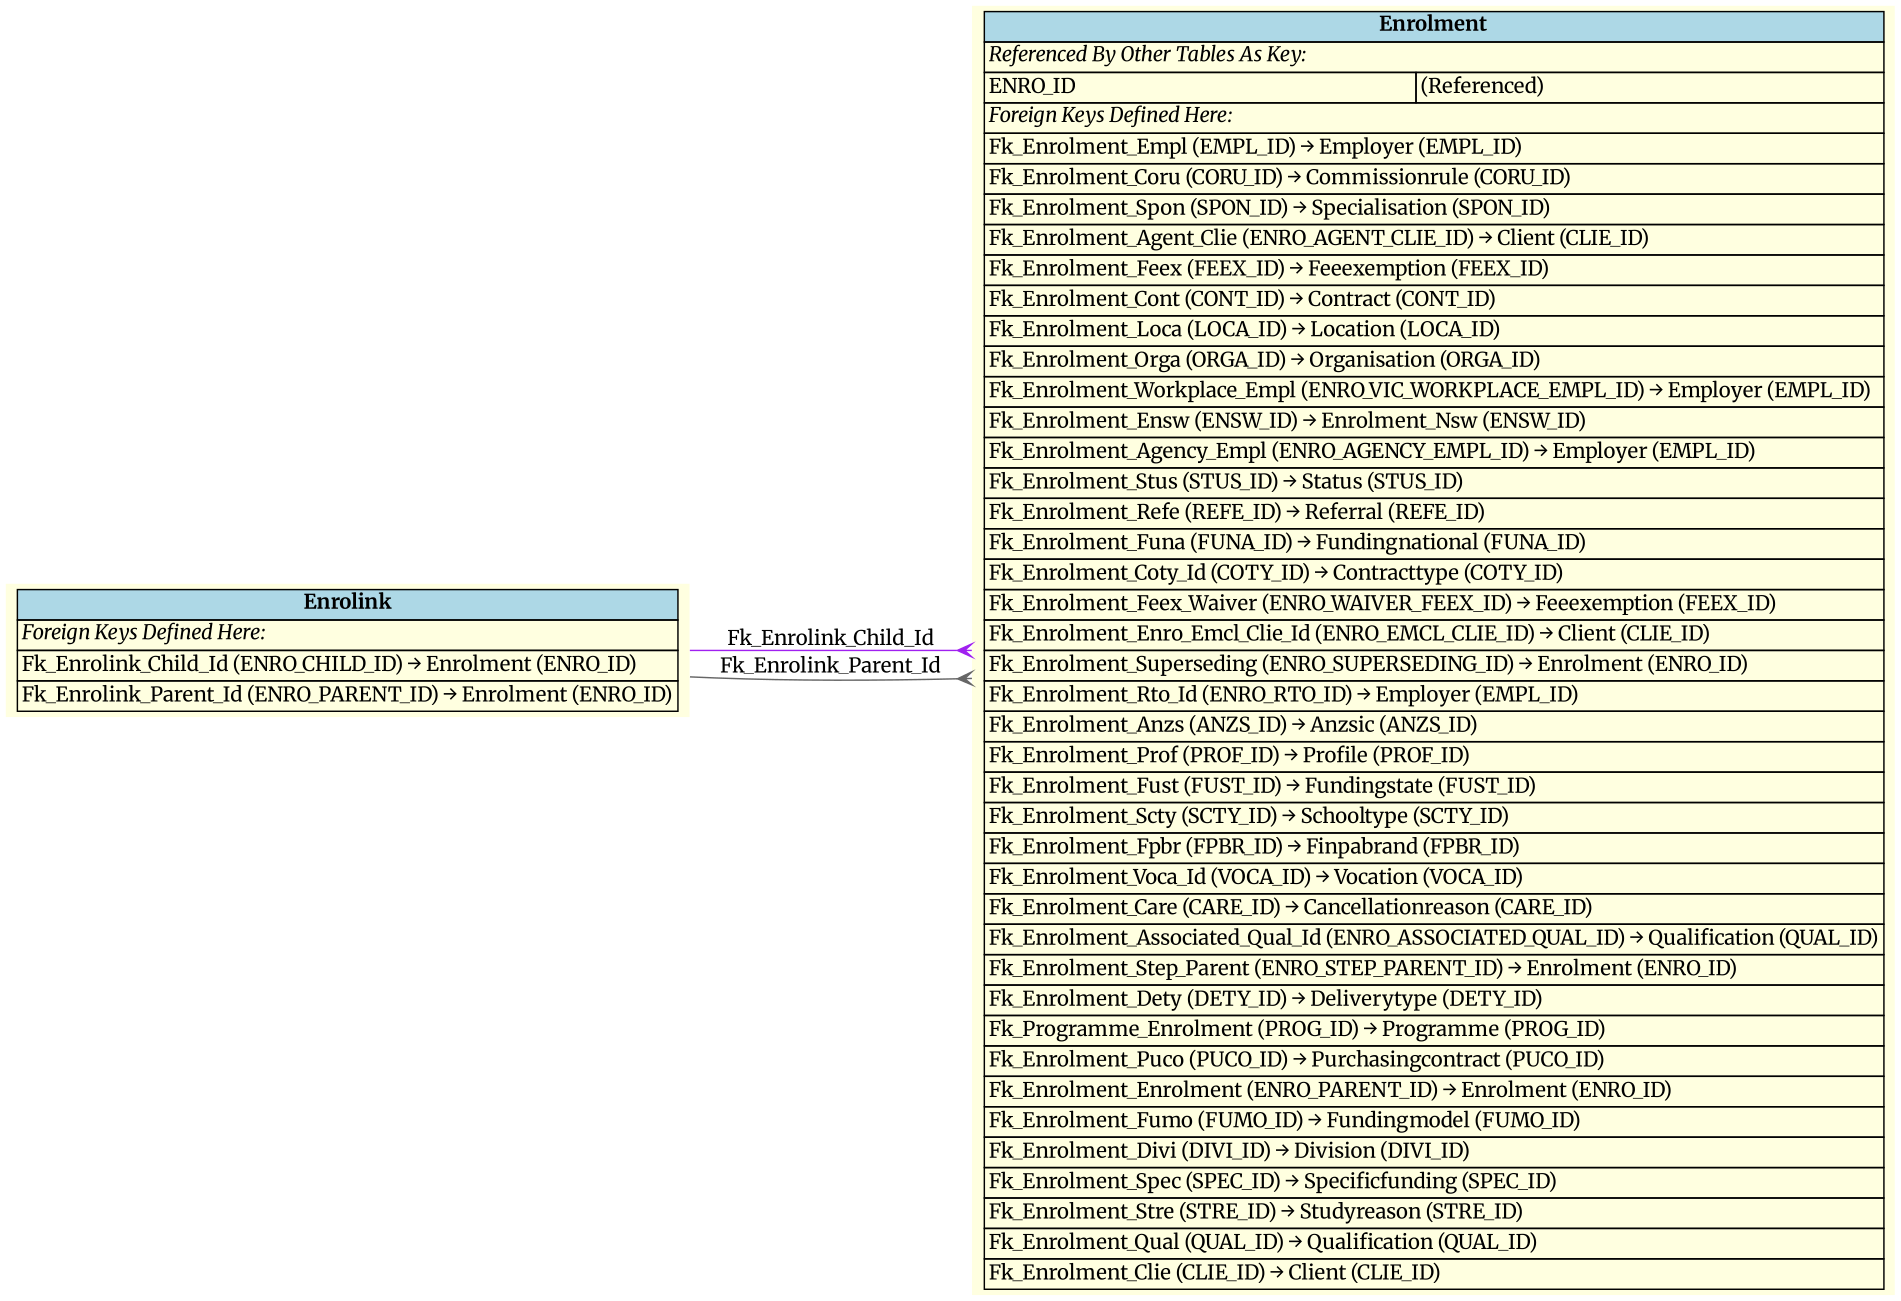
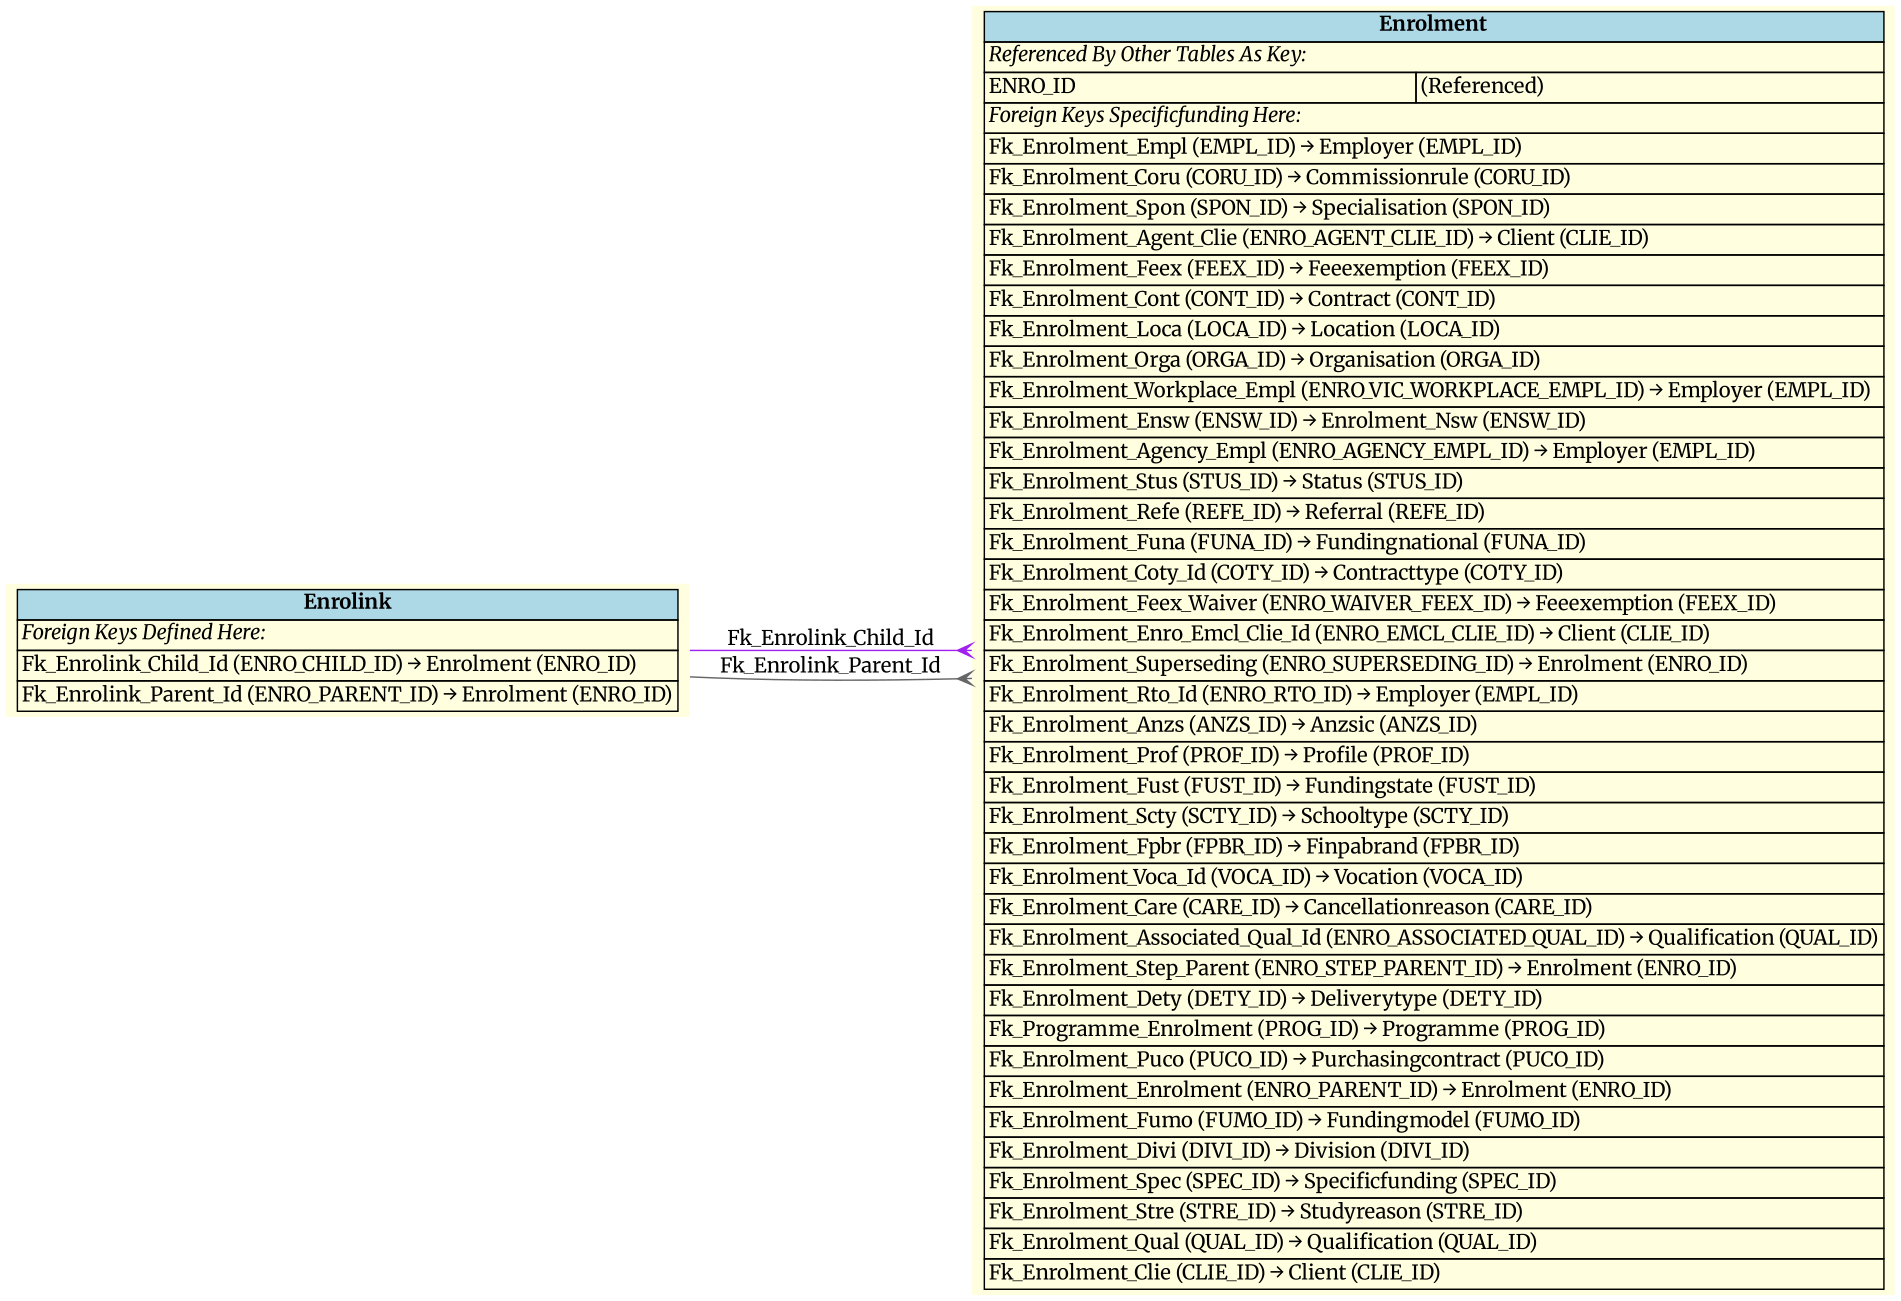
  digraph {
    rankdir=LR
    fontname=Merriweather
    node [fillcolor=lightyellow shape=plaintext style=filled fontname=Merriweather]
    edge [arrowhead=crow arrowtail=none dir=both labelfontsize=10 fontname=Merriweather]
    n1 [label=<     <TABLE BORDER="0" CELLBORDER="1" CELLSPACING="0" BGCOLOR="lightyellow">       <TR><TD COLSPAN="2" BGCOLOR="lightblue"><B>Enrolink</B></TD></TR>       <TR><TD COLSPAN="2" ALIGN="LEFT"><I>Foreign Keys Defined Here:</I></TD></TR>       <TR><TD ALIGN="LEFT" COLSPAN="2">Fk_Enrolink_Child_Id (ENRO_CHILD_ID) &rarr; Enrolment (ENRO_ID)</TD></TR>       <TR><TD ALIGN="LEFT" COLSPAN="2">Fk_Enrolink_Parent_Id (ENRO_PARENT_ID) &rarr; Enrolment (ENRO_ID)</TD></TR>     </TABLE>     >]
-   n2 [label=<     <TABLE BORDER="0" CELLBORDER="1" CELLSPACING="0" BGCOLOR="lightyellow">       <TR><TD COLSPAN="2" BGCOLOR="lightblue"><B>Enrolment</B></TD></TR>       <TR><TD COLSPAN="2" ALIGN="LEFT"><I>Referenced By Other Tables As Key:</I></TD></TR>       <TR><TD ALIGN="LEFT">ENRO_ID</TD><TD ALIGN="LEFT">(Referenced)</TD></TR>       <TR><TD COLSPAN="2" ALIGN="LEFT"><I>Foreign Keys Defined Here:</I></TD></TR>       <TR><TD ALIGN="LEFT" COLSPAN="2">Fk_Enrolment_Empl (EMPL_ID) &rarr; Employer (EMPL_ID)</TD></TR>       <TR><TD ALIGN="LEFT" COLSPAN="2">Fk_Enrolment_Coru (CORU_ID) &rarr; Commissionrule (CORU_ID)</TD></TR>       <TR><TD ALIGN="LEFT" COLSPAN="2">Fk_Enrolment_Spon (SPON_ID) &rarr; Specialisation (SPON_ID)</TD></TR>       <TR><TD ALIGN="LEFT" COLSPAN="2">Fk_Enrolment_Agent_Clie (ENRO_AGENT_CLIE_ID) &rarr; Client (CLIE_ID)</TD></TR>       <TR><TD ALIGN="LEFT" COLSPAN="2">Fk_Enrolment_Feex (FEEX_ID) &rarr; Feeexemption (FEEX_ID)</TD></TR>       <TR><TD ALIGN="LEFT" COLSPAN="2">Fk_Enrolment_Cont (CONT_ID) &rarr; Contract (CONT_ID)</TD></TR>       <TR><TD ALIGN="LEFT" COLSPAN="2">Fk_Enrolment_Loca (LOCA_ID) &rarr; Location (LOCA_ID)</TD></TR>       <TR><TD ALIGN="LEFT" COLSPAN="2">Fk_Enrolment_Orga (ORGA_ID) &rarr; Organisation (ORGA_ID)</TD></TR>       <TR><TD ALIGN="LEFT" COLSPAN="2">Fk_Enrolment_Workplace_Empl (ENRO_VIC_WORKPLACE_EMPL_ID) &rarr; Employer (EMPL_ID)</TD></TR>       <TR><TD ALIGN="LEFT" COLSPAN="2">Fk_Enrolment_Ensw (ENSW_ID) &rarr; Enrolment_Nsw (ENSW_ID)</TD></TR>       <TR><TD ALIGN="LEFT" COLSPAN="2">Fk_Enrolment_Agency_Empl (ENRO_AGENCY_EMPL_ID) &rarr; Employer (EMPL_ID)</TD></TR>       <TR><TD ALIGN="LEFT" COLSPAN="2">Fk_Enrolment_Stus (STUS_ID) &rarr; Status (STUS_ID)</TD></TR>       <TR><TD ALIGN="LEFT" COLSPAN="2">Fk_Enrolment_Refe (REFE_ID) &rarr; Referral (REFE_ID)</TD></TR>       <TR><TD ALIGN="LEFT" COLSPAN="2">Fk_Enrolment_Funa (FUNA_ID) &rarr; Fundingnational (FUNA_ID)</TD></TR>       <TR><TD ALIGN="LEFT" COLSPAN="2">Fk_Enrolment_Coty_Id (COTY_ID) &rarr; Contracttype (COTY_ID)</TD></TR>       <TR><TD ALIGN="LEFT" COLSPAN="2">Fk_Enrolment_Feex_Waiver (ENRO_WAIVER_FEEX_ID) &rarr; Feeexemption (FEEX_ID)</TD></TR>       <TR><TD ALIGN="LEFT" COLSPAN="2">Fk_Enrolment_Enro_Emcl_Clie_Id (ENRO_EMCL_CLIE_ID) &rarr; Client (CLIE_ID)</TD></TR>       <TR><TD ALIGN="LEFT" COLSPAN="2">Fk_Enrolment_Superseding (ENRO_SUPERSEDING_ID) &rarr; Enrolment (ENRO_ID)</TD></TR>       <TR><TD ALIGN="LEFT" COLSPAN="2">Fk_Enrolment_Rto_Id (ENRO_RTO_ID) &rarr; Employer (EMPL_ID)</TD></TR>       <TR><TD ALIGN="LEFT" COLSPAN="2">Fk_Enrolment_Anzs (ANZS_ID) &rarr; Anzsic (ANZS_ID)</TD></TR>       <TR><TD ALIGN="LEFT" COLSPAN="2">Fk_Enrolment_Prof (PROF_ID) &rarr; Profile (PROF_ID)</TD></TR>       <TR><TD ALIGN="LEFT" COLSPAN="2">Fk_Enrolment_Fust (FUST_ID) &rarr; Fundingstate (FUST_ID)</TD></TR>       <TR><TD ALIGN="LEFT" COLSPAN="2">Fk_Enrolment_Scty (SCTY_ID) &rarr; Schooltype (SCTY_ID)</TD></TR>       <TR><TD ALIGN="LEFT" COLSPAN="2">Fk_Enrolment_Fpbr (FPBR_ID) &rarr; Finpabrand (FPBR_ID)</TD></TR>       <TR><TD ALIGN="LEFT" COLSPAN="2">Fk_Enrolment_Voca_Id (VOCA_ID) &rarr; Vocation (VOCA_ID)</TD></TR>       <TR><TD ALIGN="LEFT" COLSPAN="2">Fk_Enrolment_Care (CARE_ID) &rarr; Cancellationreason (CARE_ID)</TD></TR>       <TR><TD ALIGN="LEFT" COLSPAN="2">Fk_Enrolment_Associated_Qual_Id (ENRO_ASSOCIATED_QUAL_ID) &rarr; Qualification (QUAL_ID)</TD></TR>       <TR><TD ALIGN="LEFT" COLSPAN="2">Fk_Enrolment_Step_Parent (ENRO_STEP_PARENT_ID) &rarr; Enrolment (ENRO_ID)</TD></TR>       <TR><TD ALIGN="LEFT" COLSPAN="2">Fk_Enrolment_Dety (DETY_ID) &rarr; Deliverytype (DETY_ID)</TD></TR>       <TR><TD ALIGN="LEFT" COLSPAN="2">Fk_Programme_Enrolment (PROG_ID) &rarr; Programme (PROG_ID)</TD></TR>       <TR><TD ALIGN="LEFT" COLSPAN="2">Fk_Enrolment_Puco (PUCO_ID) &rarr; Purchasingcontract (PUCO_ID)</TD></TR>       <TR><TD ALIGN="LEFT" COLSPAN="2">Fk_Enrolment_Enrolment (ENRO_PARENT_ID) &rarr; Enrolment (ENRO_ID)</TD></TR>       <TR><TD ALIGN="LEFT" COLSPAN="2">Fk_Enrolment_Fumo (FUMO_ID) &rarr; Fundingmodel (FUMO_ID)</TD></TR>       <TR><TD ALIGN="LEFT" COLSPAN="2">Fk_Enrolment_Divi (DIVI_ID) &rarr; Division (DIVI_ID)</TD></TR>       <TR><TD ALIGN="LEFT" COLSPAN="2">Fk_Enrolment_Spec (SPEC_ID) &rarr; Specificfunding (SPEC_ID)</TD></TR>       <TR><TD ALIGN="LEFT" COLSPAN="2">Fk_Enrolment_Stre (STRE_ID) &rarr; Studyreason (STRE_ID)</TD></TR>       <TR><TD ALIGN="LEFT" COLSPAN="2">Fk_Enrolment_Qual (QUAL_ID) &rarr; Qualification (QUAL_ID)</TD></TR>       <TR><TD ALIGN="LEFT" COLSPAN="2">Fk_Enrolment_Clie (CLIE_ID) &rarr; Client (CLIE_ID)</TD></TR>     </TABLE>     >]
+   n2 [label=<     <TABLE BORDER="0" CELLBORDER="1" CELLSPACING="0" BGCOLOR="lightyellow">       <TR><TD COLSPAN="2" BGCOLOR="lightblue"><B>Enrolment</B></TD></TR>       <TR><TD COLSPAN="2" ALIGN="LEFT"><I>Referenced By Other Tables As Key:</I></TD></TR>       <TR><TD ALIGN="LEFT">ENRO_ID</TD><TD ALIGN="LEFT">(Referenced)</TD></TR>       <TR><TD COLSPAN="2" ALIGN="LEFT"><I>Foreign Keys Specificfunding Here:</I></TD></TR>       <TR><TD ALIGN="LEFT" COLSPAN="2">Fk_Enrolment_Empl (EMPL_ID) &rarr; Employer (EMPL_ID)</TD></TR>       <TR><TD ALIGN="LEFT" COLSPAN="2">Fk_Enrolment_Coru (CORU_ID) &rarr; Commissionrule (CORU_ID)</TD></TR>       <TR><TD ALIGN="LEFT" COLSPAN="2">Fk_Enrolment_Spon (SPON_ID) &rarr; Specialisation (SPON_ID)</TD></TR>       <TR><TD ALIGN="LEFT" COLSPAN="2">Fk_Enrolment_Agent_Clie (ENRO_AGENT_CLIE_ID) &rarr; Client (CLIE_ID)</TD></TR>       <TR><TD ALIGN="LEFT" COLSPAN="2">Fk_Enrolment_Feex (FEEX_ID) &rarr; Feeexemption (FEEX_ID)</TD></TR>       <TR><TD ALIGN="LEFT" COLSPAN="2">Fk_Enrolment_Cont (CONT_ID) &rarr; Contract (CONT_ID)</TD></TR>       <TR><TD ALIGN="LEFT" COLSPAN="2">Fk_Enrolment_Loca (LOCA_ID) &rarr; Location (LOCA_ID)</TD></TR>       <TR><TD ALIGN="LEFT" COLSPAN="2">Fk_Enrolment_Orga (ORGA_ID) &rarr; Organisation (ORGA_ID)</TD></TR>       <TR><TD ALIGN="LEFT" COLSPAN="2">Fk_Enrolment_Workplace_Empl (ENRO_VIC_WORKPLACE_EMPL_ID) &rarr; Employer (EMPL_ID)</TD></TR>       <TR><TD ALIGN="LEFT" COLSPAN="2">Fk_Enrolment_Ensw (ENSW_ID) &rarr; Enrolment_Nsw (ENSW_ID)</TD></TR>       <TR><TD ALIGN="LEFT" COLSPAN="2">Fk_Enrolment_Agency_Empl (ENRO_AGENCY_EMPL_ID) &rarr; Employer (EMPL_ID)</TD></TR>       <TR><TD ALIGN="LEFT" COLSPAN="2">Fk_Enrolment_Stus (STUS_ID) &rarr; Status (STUS_ID)</TD></TR>       <TR><TD ALIGN="LEFT" COLSPAN="2">Fk_Enrolment_Refe (REFE_ID) &rarr; Referral (REFE_ID)</TD></TR>       <TR><TD ALIGN="LEFT" COLSPAN="2">Fk_Enrolment_Funa (FUNA_ID) &rarr; Fundingnational (FUNA_ID)</TD></TR>       <TR><TD ALIGN="LEFT" COLSPAN="2">Fk_Enrolment_Coty_Id (COTY_ID) &rarr; Contracttype (COTY_ID)</TD></TR>       <TR><TD ALIGN="LEFT" COLSPAN="2">Fk_Enrolment_Feex_Waiver (ENRO_WAIVER_FEEX_ID) &rarr; Feeexemption (FEEX_ID)</TD></TR>       <TR><TD ALIGN="LEFT" COLSPAN="2">Fk_Enrolment_Enro_Emcl_Clie_Id (ENRO_EMCL_CLIE_ID) &rarr; Client (CLIE_ID)</TD></TR>       <TR><TD ALIGN="LEFT" COLSPAN="2">Fk_Enrolment_Superseding (ENRO_SUPERSEDING_ID) &rarr; Enrolment (ENRO_ID)</TD></TR>       <TR><TD ALIGN="LEFT" COLSPAN="2">Fk_Enrolment_Rto_Id (ENRO_RTO_ID) &rarr; Employer (EMPL_ID)</TD></TR>       <TR><TD ALIGN="LEFT" COLSPAN="2">Fk_Enrolment_Anzs (ANZS_ID) &rarr; Anzsic (ANZS_ID)</TD></TR>       <TR><TD ALIGN="LEFT" COLSPAN="2">Fk_Enrolment_Prof (PROF_ID) &rarr; Profile (PROF_ID)</TD></TR>       <TR><TD ALIGN="LEFT" COLSPAN="2">Fk_Enrolment_Fust (FUST_ID) &rarr; Fundingstate (FUST_ID)</TD></TR>       <TR><TD ALIGN="LEFT" COLSPAN="2">Fk_Enrolment_Scty (SCTY_ID) &rarr; Schooltype (SCTY_ID)</TD></TR>       <TR><TD ALIGN="LEFT" COLSPAN="2">Fk_Enrolment_Fpbr (FPBR_ID) &rarr; Finpabrand (FPBR_ID)</TD></TR>       <TR><TD ALIGN="LEFT" COLSPAN="2">Fk_Enrolment_Voca_Id (VOCA_ID) &rarr; Vocation (VOCA_ID)</TD></TR>       <TR><TD ALIGN="LEFT" COLSPAN="2">Fk_Enrolment_Care (CARE_ID) &rarr; Cancellationreason (CARE_ID)</TD></TR>       <TR><TD ALIGN="LEFT" COLSPAN="2">Fk_Enrolment_Associated_Qual_Id (ENRO_ASSOCIATED_QUAL_ID) &rarr; Qualification (QUAL_ID)</TD></TR>       <TR><TD ALIGN="LEFT" COLSPAN="2">Fk_Enrolment_Step_Parent (ENRO_STEP_PARENT_ID) &rarr; Enrolment (ENRO_ID)</TD></TR>       <TR><TD ALIGN="LEFT" COLSPAN="2">Fk_Enrolment_Dety (DETY_ID) &rarr; Deliverytype (DETY_ID)</TD></TR>       <TR><TD ALIGN="LEFT" COLSPAN="2">Fk_Programme_Enrolment (PROG_ID) &rarr; Programme (PROG_ID)</TD></TR>       <TR><TD ALIGN="LEFT" COLSPAN="2">Fk_Enrolment_Puco (PUCO_ID) &rarr; Purchasingcontract (PUCO_ID)</TD></TR>       <TR><TD ALIGN="LEFT" COLSPAN="2">Fk_Enrolment_Enrolment (ENRO_PARENT_ID) &rarr; Enrolment (ENRO_ID)</TD></TR>       <TR><TD ALIGN="LEFT" COLSPAN="2">Fk_Enrolment_Fumo (FUMO_ID) &rarr; Fundingmodel (FUMO_ID)</TD></TR>       <TR><TD ALIGN="LEFT" COLSPAN="2">Fk_Enrolment_Divi (DIVI_ID) &rarr; Division (DIVI_ID)</TD></TR>       <TR><TD ALIGN="LEFT" COLSPAN="2">Fk_Enrolment_Spec (SPEC_ID) &rarr; Specificfunding (SPEC_ID)</TD></TR>       <TR><TD ALIGN="LEFT" COLSPAN="2">Fk_Enrolment_Stre (STRE_ID) &rarr; Studyreason (STRE_ID)</TD></TR>       <TR><TD ALIGN="LEFT" COLSPAN="2">Fk_Enrolment_Qual (QUAL_ID) &rarr; Qualification (QUAL_ID)</TD></TR>       <TR><TD ALIGN="LEFT" COLSPAN="2">Fk_Enrolment_Clie (CLIE_ID) &rarr; Client (CLIE_ID)</TD></TR>     </TABLE>     >]
    n1 -> n2 [label=" Fk_Enrolink_Child_Id " color=purple]
    n1 -> n2 [label=" Fk_Enrolink_Parent_Id " color=gray40]
  }
